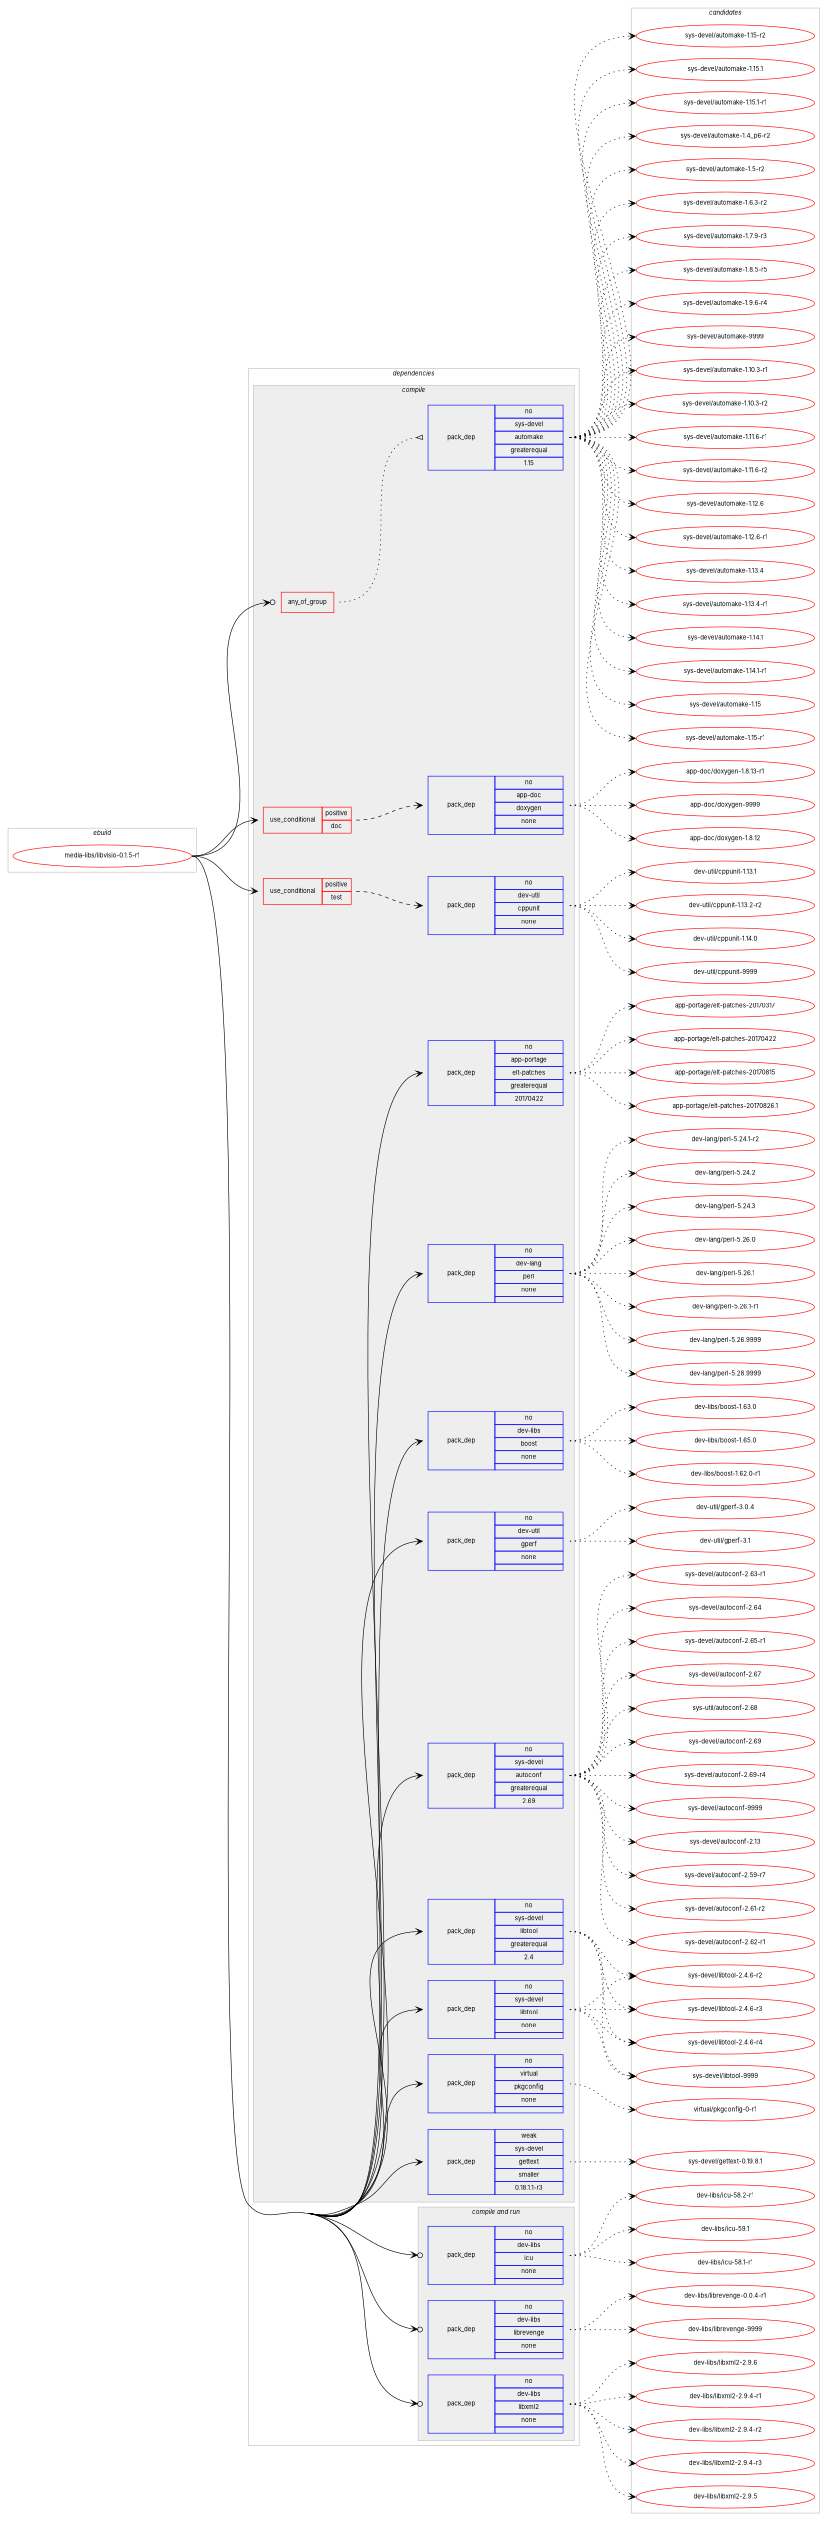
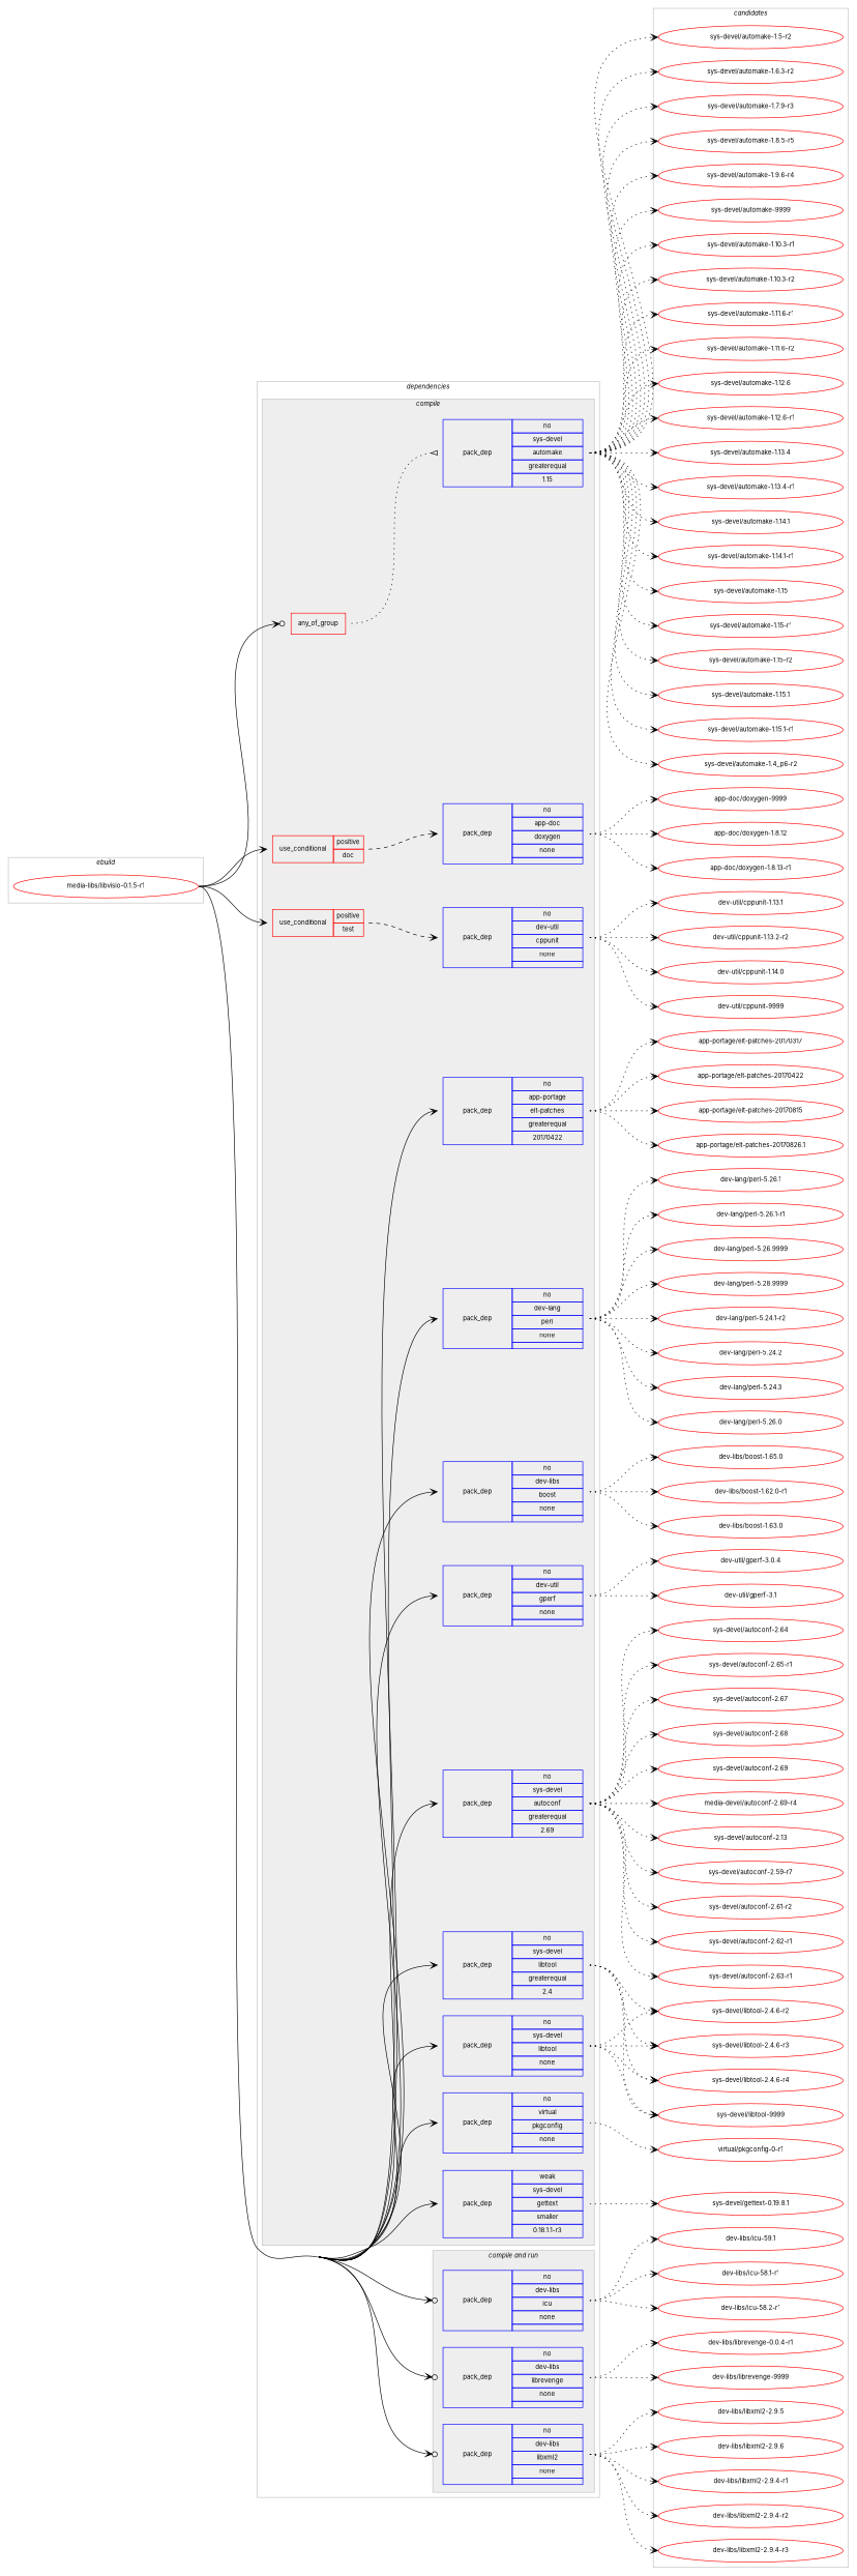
  digraph {
    compound=true
    concentrate=true
    fontname=Inter
    fontsize=10
    newrank=true
    rankdir=LR
    ranksep=1.5
    node [color=red fontname=Inter fontsize=10]
    edge [arrowhead=vee fontname=Inter headport=w style=dotted tailport=e weight=100]
    n1 [label="media-libs/libvisio-0.1.5-r1" width=4]
    n2 [color=blue label=<<TABLE BORDER="0" CELLBORDER="1" CELLSPACING="0" CELLPADDING="4" WIDTH="220"><TR><TD ROWSPAN="6" CELLPADDING="30">pack_dep</TD></TR><TR><TD WIDTH="110">no</TD></TR><TR><TD>sys-devel</TD></TR><TR><TD>automake</TD></TR><TR><TD>greaterequal</TD></TR><TR><TD>1.15</TD></TR></TABLE>> shape=none]
    n3 [label=<<TABLE BORDER="0" CELLBORDER="1" CELLSPACING="0" CELLPADDING="4"><TR><TD CELLPADDING="10">any_of_group</TD></TR></TABLE>> shape=none]
    n4 [color=blue label=<<TABLE BORDER="0" CELLBORDER="1" CELLSPACING="0" CELLPADDING="4" WIDTH="220"><TR><TD ROWSPAN="6" CELLPADDING="30">pack_dep</TD></TR><TR><TD WIDTH="110">no</TD></TR><TR><TD>app-doc</TD></TR><TR><TD>doxygen</TD></TR><TR><TD>none</TD></TR><TR><TD></TD></TR></TABLE>> shape=none]
    n5 [label=<<TABLE BORDER="0" CELLBORDER="1" CELLSPACING="0" CELLPADDING="4"><TR><TD ROWSPAN="3" CELLPADDING="10">use_conditional</TD></TR><TR><TD>positive</TD></TR><TR><TD>doc</TD></TR></TABLE>> shape=none]
    n6 [color=blue label=<<TABLE BORDER="0" CELLBORDER="1" CELLSPACING="0" CELLPADDING="4" WIDTH="220"><TR><TD ROWSPAN="6" CELLPADDING="30">pack_dep</TD></TR><TR><TD WIDTH="110">no</TD></TR><TR><TD>dev-util</TD></TR><TR><TD>cppunit</TD></TR><TR><TD>none</TD></TR><TR><TD></TD></TR></TABLE>> shape=none]
    n7 [label=<<TABLE BORDER="0" CELLBORDER="1" CELLSPACING="0" CELLPADDING="4"><TR><TD ROWSPAN="3" CELLPADDING="10">use_conditional</TD></TR><TR><TD>positive</TD></TR><TR><TD>test</TD></TR></TABLE>> shape=none]
    n8 [color=blue label=<<TABLE BORDER="0" CELLBORDER="1" CELLSPACING="0" CELLPADDING="4" WIDTH="220"><TR><TD ROWSPAN="6" CELLPADDING="30">pack_dep</TD></TR><TR><TD WIDTH="110">no</TD></TR><TR><TD>app-portage</TD></TR><TR><TD>elt-patches</TD></TR><TR><TD>greaterequal</TD></TR><TR><TD>20170422</TD></TR></TABLE>> shape=none]
    n9 [color=blue label=<<TABLE BORDER="0" CELLBORDER="1" CELLSPACING="0" CELLPADDING="4" WIDTH="220"><TR><TD ROWSPAN="6" CELLPADDING="30">pack_dep</TD></TR><TR><TD WIDTH="110">no</TD></TR><TR><TD>dev-lang</TD></TR><TR><TD>perl</TD></TR><TR><TD>none</TD></TR><TR><TD></TD></TR></TABLE>> shape=none]
    n10 [color=blue label=<<TABLE BORDER="0" CELLBORDER="1" CELLSPACING="0" CELLPADDING="4" WIDTH="220"><TR><TD ROWSPAN="6" CELLPADDING="30">pack_dep</TD></TR><TR><TD WIDTH="110">no</TD></TR><TR><TD>dev-libs</TD></TR><TR><TD>boost</TD></TR><TR><TD>none</TD></TR><TR><TD></TD></TR></TABLE>> shape=none]
    n11 [color=blue label=<<TABLE BORDER="0" CELLBORDER="1" CELLSPACING="0" CELLPADDING="4" WIDTH="220"><TR><TD ROWSPAN="6" CELLPADDING="30">pack_dep</TD></TR><TR><TD WIDTH="110">no</TD></TR><TR><TD>dev-util</TD></TR><TR><TD>gperf</TD></TR><TR><TD>none</TD></TR><TR><TD></TD></TR></TABLE>> shape=none]
    n12 [color=blue label=<<TABLE BORDER="0" CELLBORDER="1" CELLSPACING="0" CELLPADDING="4" WIDTH="220"><TR><TD ROWSPAN="6" CELLPADDING="30">pack_dep</TD></TR><TR><TD WIDTH="110">no</TD></TR><TR><TD>sys-devel</TD></TR><TR><TD>autoconf</TD></TR><TR><TD>greaterequal</TD></TR><TR><TD>2.69</TD></TR></TABLE>> shape=none]
    n13 [color=blue label=<<TABLE BORDER="0" CELLBORDER="1" CELLSPACING="0" CELLPADDING="4" WIDTH="220"><TR><TD ROWSPAN="6" CELLPADDING="30">pack_dep</TD></TR><TR><TD WIDTH="110">no</TD></TR><TR><TD>sys-devel</TD></TR><TR><TD>libtool</TD></TR><TR><TD>greaterequal</TD></TR><TR><TD>2.4</TD></TR></TABLE>> shape=none]
    n14 [color=blue label=<<TABLE BORDER="0" CELLBORDER="1" CELLSPACING="0" CELLPADDING="4" WIDTH="220"><TR><TD ROWSPAN="6" CELLPADDING="30">pack_dep</TD></TR><TR><TD WIDTH="110">no</TD></TR><TR><TD>sys-devel</TD></TR><TR><TD>libtool</TD></TR><TR><TD>none</TD></TR><TR><TD></TD></TR></TABLE>> shape=none]
    n15 [color=blue label=<<TABLE BORDER="0" CELLBORDER="1" CELLSPACING="0" CELLPADDING="4" WIDTH="220"><TR><TD ROWSPAN="6" CELLPADDING="30">pack_dep</TD></TR><TR><TD WIDTH="110">no</TD></TR><TR><TD>virtual</TD></TR><TR><TD>pkgconfig</TD></TR><TR><TD>none</TD></TR><TR><TD></TD></TR></TABLE>> shape=none]
    n16 [color=blue label=<<TABLE BORDER="0" CELLBORDER="1" CELLSPACING="0" CELLPADDING="4" WIDTH="220"><TR><TD ROWSPAN="6" CELLPADDING="30">pack_dep</TD></TR><TR><TD WIDTH="110">weak</TD></TR><TR><TD>sys-devel</TD></TR><TR><TD>gettext</TD></TR><TR><TD>smaller</TD></TR><TR><TD>0.18.1.1-r3</TD></TR></TABLE>> shape=none]
    n17 [color=blue label=<<TABLE BORDER="0" CELLBORDER="1" CELLSPACING="0" CELLPADDING="4" WIDTH="220"><TR><TD ROWSPAN="6" CELLPADDING="30">pack_dep</TD></TR><TR><TD WIDTH="110">no</TD></TR><TR><TD>dev-libs</TD></TR><TR><TD>icu</TD></TR><TR><TD>none</TD></TR><TR><TD></TD></TR></TABLE>> shape=none]
    n18 [color=blue label=<<TABLE BORDER="0" CELLBORDER="1" CELLSPACING="0" CELLPADDING="4" WIDTH="220"><TR><TD ROWSPAN="6" CELLPADDING="30">pack_dep</TD></TR><TR><TD WIDTH="110">no</TD></TR><TR><TD>dev-libs</TD></TR><TR><TD>librevenge</TD></TR><TR><TD>none</TD></TR><TR><TD></TD></TR></TABLE>> shape=none]
    n19 [color=blue label=<<TABLE BORDER="0" CELLBORDER="1" CELLSPACING="0" CELLPADDING="4" WIDTH="220"><TR><TD ROWSPAN="6" CELLPADDING="30">pack_dep</TD></TR><TR><TD WIDTH="110">no</TD></TR><TR><TD>dev-libs</TD></TR><TR><TD>libxml2</TD></TR><TR><TD>none</TD></TR><TR><TD></TD></TR></TABLE>> shape=none]
    n20 [label="sys-devel/automake-1.10.3-r1" width=4]
    n21 [label="sys-devel/automake-1.10.3-r2" width=4]
    n22 [label="sys-devel/automake-1.11.6-r1" width=4]
    n23 [label="sys-devel/automake-1.11.6-r2" width=4]
    n24 [label="sys-devel/automake-1.12.6" width=4]
    n25 [label="sys-devel/automake-1.12.6-r1" width=4]
    n26 [label="sys-devel/automake-1.13.4" width=4]
    n27 [label="sys-devel/automake-1.13.4-r1" width=4]
    n28 [label="sys-devel/automake-1.14.1" width=4]
    n29 [label="sys-devel/automake-1.14.1-r1" width=4]
    n30 [label="sys-devel/automake-1.15" width=4]
    n31 [label="sys-devel/automake-1.15-r1" width=4]
    n32 [label="sys-devel/automake-1.15-r2" width=4]
    n33 [label="sys-devel/automake-1.15.1" width=4]
    n34 [label="sys-devel/automake-1.15.1-r1" width=4]
    n35 [label="sys-devel/automake-1.4_p6-r2" width=4]
    n36 [label="sys-devel/automake-1.5-r2" width=4]
    n37 [label="sys-devel/automake-1.6.3-r2" width=4]
    n38 [label="sys-devel/automake-1.7.9-r3" width=4]
    n39 [label="sys-devel/automake-1.8.5-r5" width=4]
    n40 [label="sys-devel/automake-1.9.6-r4" width=4]
    n41 [label="sys-devel/automake-9999" width=4]
    n42 [label="app-doc/doxygen-1.8.12" width=4]
    n43 [label="app-doc/doxygen-1.8.13-r1" width=4]
    n44 [label="app-doc/doxygen-9999" width=4]
    n45 [label="dev-util/cppunit-1.13.1" width=4]
    n46 [label="dev-util/cppunit-1.13.2-r2" width=4]
    n47 [label="dev-util/cppunit-1.14.0" width=4]
    n48 [label="dev-util/cppunit-9999" width=4]
    n49 [label="app-portage/elt-patches-20170317" width=4]
    n50 [label="app-portage/elt-patches-20170422" width=4]
    n51 [label="app-portage/elt-patches-20170815" width=4]
    n52 [label="app-portage/elt-patches-20170826.1" width=4]
    n53 [label="dev-lang/perl-5.24.1-r2" width=4]
    n54 [label="dev-lang/perl-5.24.2" width=4]
    n55 [label="dev-lang/perl-5.24.3" width=4]
    n56 [label="dev-lang/perl-5.26.0" width=4]
    n57 [label="dev-lang/perl-5.26.1" width=4]
    n58 [label="dev-lang/perl-5.26.1-r1" width=4]
    n59 [label="dev-lang/perl-5.26.9999" width=4]
    n60 [label="dev-lang/perl-5.28.9999" width=4]
    n61 [label="dev-libs/boost-1.62.0-r1" width=4]
    n62 [label="dev-libs/boost-1.63.0" width=4]
    n63 [label="dev-libs/boost-1.65.0" width=4]
    n64 [label="dev-util/gperf-3.0.4" width=4]
    n65 [label="dev-util/gperf-3.1" width=4]
    n66 [label="sys-devel/autoconf-2.13" width=4]
    n67 [label="sys-devel/autoconf-2.59-r7" width=4]
    n68 [label="sys-devel/autoconf-2.61-r2" width=4]
    n69 [label="sys-devel/autoconf-2.62-r1" width=4]
    n70 [label="sys-devel/autoconf-2.63-r1" width=4]
    n71 [label="sys-devel/autoconf-2.64" width=4]
    n72 [label="sys-devel/autoconf-2.65-r1" width=4]
    n73 [label="sys-devel/autoconf-2.67" width=4]
-   n74 [label="sys-util/autoconf-2.68" width=4]
+   n74 [label="sys-devel/autoconf-2.68" width=4]
    n75 [label="sys-devel/autoconf-2.69" width=4]
-   n76 [label="sys-devel/autoconf-2.69-r4" width=4]
-   n77 [label="sys-devel/autoconf-9999" width=4]
+   n76 [label="media-devel/autoconf-2.69-r4" width=4]
    n78 [label="sys-devel/libtool-2.4.6-r2" width=4]
    n79 [label="sys-devel/libtool-2.4.6-r3" width=4]
    n80 [label="sys-devel/libtool-2.4.6-r4" width=4]
    n81 [label="sys-devel/libtool-9999" width=4]
    n82 [label="virtual/pkgconfig-0-r1" width=4]
    n83 [label="sys-devel/gettext-0.19.8.1" width=4]
    n84 [label="dev-libs/icu-58.1-r1" width=4]
    n85 [label="dev-libs/icu-58.2-r1" width=4]
    n86 [label="dev-libs/icu-59.1" width=4]
    n87 [label="dev-libs/librevenge-0.0.4-r1" width=4]
    n88 [label="dev-libs/librevenge-9999" width=4]
    n89 [label="dev-libs/libxml2-2.9.4-r1" width=4]
    n90 [label="dev-libs/libxml2-2.9.4-r2" width=4]
    n91 [label="dev-libs/libxml2-2.9.4-r3" width=4]
    n92 [label="dev-libs/libxml2-2.9.5" width=4]
    n93 [label="dev-libs/libxml2-2.9.6" width=4]
    subgraph cluster_1 {
      color=gray
      label=<<i>ebuild</i>>
      rank=same
      n1
    }
    subgraph cluster_2 {
      color=gray
      label=<<i>dependencies</i>>
      subgraph cluster_3 {
        color=gray
        fillcolor="#eeeeee"
        label=<<i>compile</i>>
        style=filled
        subgraph sub_4 {
          color=gray
          fillcolor="#eeeeee"
          label=<<i>compile</i>>
          style=filled
          n3
          subgraph sub_5 {
            color=gray
            fillcolor="#eeeeee"
            label=<<i>compile</i>>
            style=filled
            n2
          }
        }
        subgraph sub_6 {
          color=gray
          fillcolor="#eeeeee"
          label=<<i>compile</i>>
          style=filled
          n5
          subgraph sub_7 {
            color=gray
            fillcolor="#eeeeee"
            label=<<i>compile</i>>
            style=filled
            n4
          }
        }
        subgraph sub_8 {
          color=gray
          fillcolor="#eeeeee"
          label=<<i>compile</i>>
          style=filled
          n7
          subgraph sub_9 {
            color=gray
            fillcolor="#eeeeee"
            label=<<i>compile</i>>
            style=filled
            n6
          }
        }
        subgraph sub_10 {
          color=gray
          fillcolor="#eeeeee"
          label=<<i>compile</i>>
          style=filled
          n8
        }
        subgraph sub_11 {
          color=gray
          fillcolor="#eeeeee"
          label=<<i>compile</i>>
          style=filled
          n9
        }
        subgraph sub_12 {
          color=gray
          fillcolor="#eeeeee"
          label=<<i>compile</i>>
          style=filled
          n10
        }
        subgraph sub_13 {
          color=gray
          fillcolor="#eeeeee"
          label=<<i>compile</i>>
          style=filled
          n11
        }
        subgraph sub_14 {
          color=gray
          fillcolor="#eeeeee"
          label=<<i>compile</i>>
          style=filled
          n12
        }
        subgraph sub_15 {
          color=gray
          fillcolor="#eeeeee"
          label=<<i>compile</i>>
          style=filled
          n13
        }
        subgraph sub_16 {
          color=gray
          fillcolor="#eeeeee"
          label=<<i>compile</i>>
          style=filled
          n14
        }
        subgraph sub_17 {
          color=gray
          fillcolor="#eeeeee"
          label=<<i>compile</i>>
          style=filled
          n15
        }
        subgraph sub_18 {
          color=gray
          fillcolor="#eeeeee"
          label=<<i>compile</i>>
          style=filled
          n16
        }
      }
      subgraph cluster_19 {
        color=gray
        fillcolor="#eeeeee"
        label=<<i>compile and run</i>>
        style=filled
        subgraph sub_20 {
          color=gray
          fillcolor="#eeeeee"
          label=<<i>compile and run</i>>
          style=filled
          n17
        }
        subgraph sub_21 {
          color=gray
          fillcolor="#eeeeee"
          label=<<i>compile and run</i>>
          style=filled
          n18
        }
        subgraph sub_22 {
          color=gray
          fillcolor="#eeeeee"
          label=<<i>compile and run</i>>
          style=filled
          n19
        }
      }
      subgraph cluster_23 {
        color=gray
        fillcolor="#eeeeee"
        label=<<i>run</i>>
        style=filled
      }
    }
    subgraph cluster_24 {
      color=gray
      label=<<i>candidates</i>>
      rank=same
      subgraph sub_25 {
        color=black
        label=<<i>candidates</i>>
        nodesep=1
        rank=same
        n20
        n21
        n22
        n23
        n24
        n25
        n26
        n27
        n28
        n29
        n30
        n31
        n32
        n33
        n34
        n35
        n36
        n37
        n38
        n39
        n40
        n41
      }
      subgraph sub_26 {
        color=black
        label=<<i>candidates</i>>
        nodesep=1
        rank=same
        n42
        n43
        n44
      }
      subgraph sub_27 {
        color=black
        label=<<i>candidates</i>>
        nodesep=1
        rank=same
        n45
        n46
        n47
        n48
      }
      subgraph sub_28 {
        color=black
        label=<<i>candidates</i>>
        nodesep=1
        rank=same
        n49
        n50
        n51
        n52
      }
      subgraph sub_29 {
        color=black
        label=<<i>candidates</i>>
        nodesep=1
        rank=same
        n53
        n54
        n55
        n56
        n57
        n58
        n59
        n60
      }
      subgraph sub_30 {
        color=black
        label=<<i>candidates</i>>
        nodesep=1
        rank=same
        n61
        n62
        n63
      }
      subgraph sub_31 {
        color=black
        label=<<i>candidates</i>>
        nodesep=1
        rank=same
        n64
        n65
      }
      subgraph sub_32 {
        color=black
        label=<<i>candidates</i>>
        nodesep=1
        rank=same
        n66
        n67
        n68
        n69
        n70
        n71
        n72
        n73
        n74
        n75
        n76
-       n77
      }
      subgraph sub_33 {
        color=black
        label=<<i>candidates</i>>
        nodesep=1
        rank=same
        n78
        n79
        n80
        n81
      }
      subgraph sub_34 {
        color=black
        label=<<i>candidates</i>>
        nodesep=1
        rank=same
        n78
        n79
        n80
        n81
      }
      subgraph sub_35 {
        color=black
        label=<<i>candidates</i>>
        nodesep=1
        rank=same
        n82
      }
      subgraph sub_36 {
        color=black
        label=<<i>candidates</i>>
        nodesep=1
        rank=same
        n83
      }
      subgraph sub_37 {
        color=black
        label=<<i>candidates</i>>
        nodesep=1
        rank=same
        n84
        n85
        n86
      }
      subgraph sub_38 {
        color=black
        label=<<i>candidates</i>>
        nodesep=1
        rank=same
        n87
        n88
      }
      subgraph sub_39 {
        color=black
        label=<<i>candidates</i>>
        nodesep=1
        rank=same
        n89
        n90
        n91
        n92
        n93
      }
    }
    n1 -> n3 [arrowhead=odotvee style=solid weight=20]
    n1 -> n5 [style=solid weight=20]
    n1 -> n7 [style=solid weight=20]
    n1 -> n8 [style=solid weight=20]
    n1 -> n9 [style=solid weight=20]
    n1 -> n10 [style=solid weight=20]
    n1 -> n11 [style=solid weight=20]
    n1 -> n12 [style=solid weight=20]
    n1 -> n13 [style=solid weight=20]
    n1 -> n14 [style=solid weight=20]
    n1 -> n15 [style=solid weight=20]
    n1 -> n16 [style=solid weight=20]
    n1 -> n17 [arrowhead=odotvee style=solid weight=20]
    n1 -> n18 [arrowhead=odotvee style=solid weight=20]
    n1 -> n19 [arrowhead=odotvee style=solid weight=20]
    n2 -> n20
    n2 -> n21
    n2 -> n22
    n2 -> n23
    n2 -> n24
    n2 -> n25
    n2 -> n26
    n2 -> n27
    n2 -> n28
    n2 -> n29
    n2 -> n30
    n2 -> n31
    n2 -> n32
    n2 -> n33
    n2 -> n34
    n2 -> n35
    n2 -> n36
    n2 -> n37
    n2 -> n38
    n2 -> n39
    n2 -> n40
    n2 -> n41
    n3 -> n2 [arrowhead=oinv weight=20]
    n4 -> n42
    n4 -> n43
    n4 -> n44
    n5 -> n4 [style=dashed weight=20]
    n6 -> n45
    n6 -> n46
    n6 -> n47
    n6 -> n48
    n7 -> n6 [style=dashed weight=20]
    n8 -> n49
    n8 -> n50
    n8 -> n51
    n8 -> n52
    n9 -> n53
    n9 -> n54
    n9 -> n55
    n9 -> n56
    n9 -> n57
    n9 -> n58
    n9 -> n59
    n9 -> n60
    n10 -> n61
    n10 -> n62
    n10 -> n63
    n11 -> n64
    n11 -> n65
    n12 -> n66
    n12 -> n67
    n12 -> n68
    n12 -> n69
    n12 -> n70
    n12 -> n71
    n12 -> n72
    n12 -> n73
    n12 -> n74
    n12 -> n75
    n12 -> n76
-   n12 -> n77
    n13 -> n78
    n13 -> n79
    n13 -> n80
    n13 -> n81
    n14 -> n78
    n14 -> n79
    n14 -> n80
    n14 -> n81
    n15 -> n82
    n16 -> n83
    n17 -> n84
    n17 -> n85
    n17 -> n86
    n18 -> n87
    n18 -> n88
    n19 -> n89
    n19 -> n90
    n19 -> n91
    n19 -> n92
    n19 -> n93
  }
